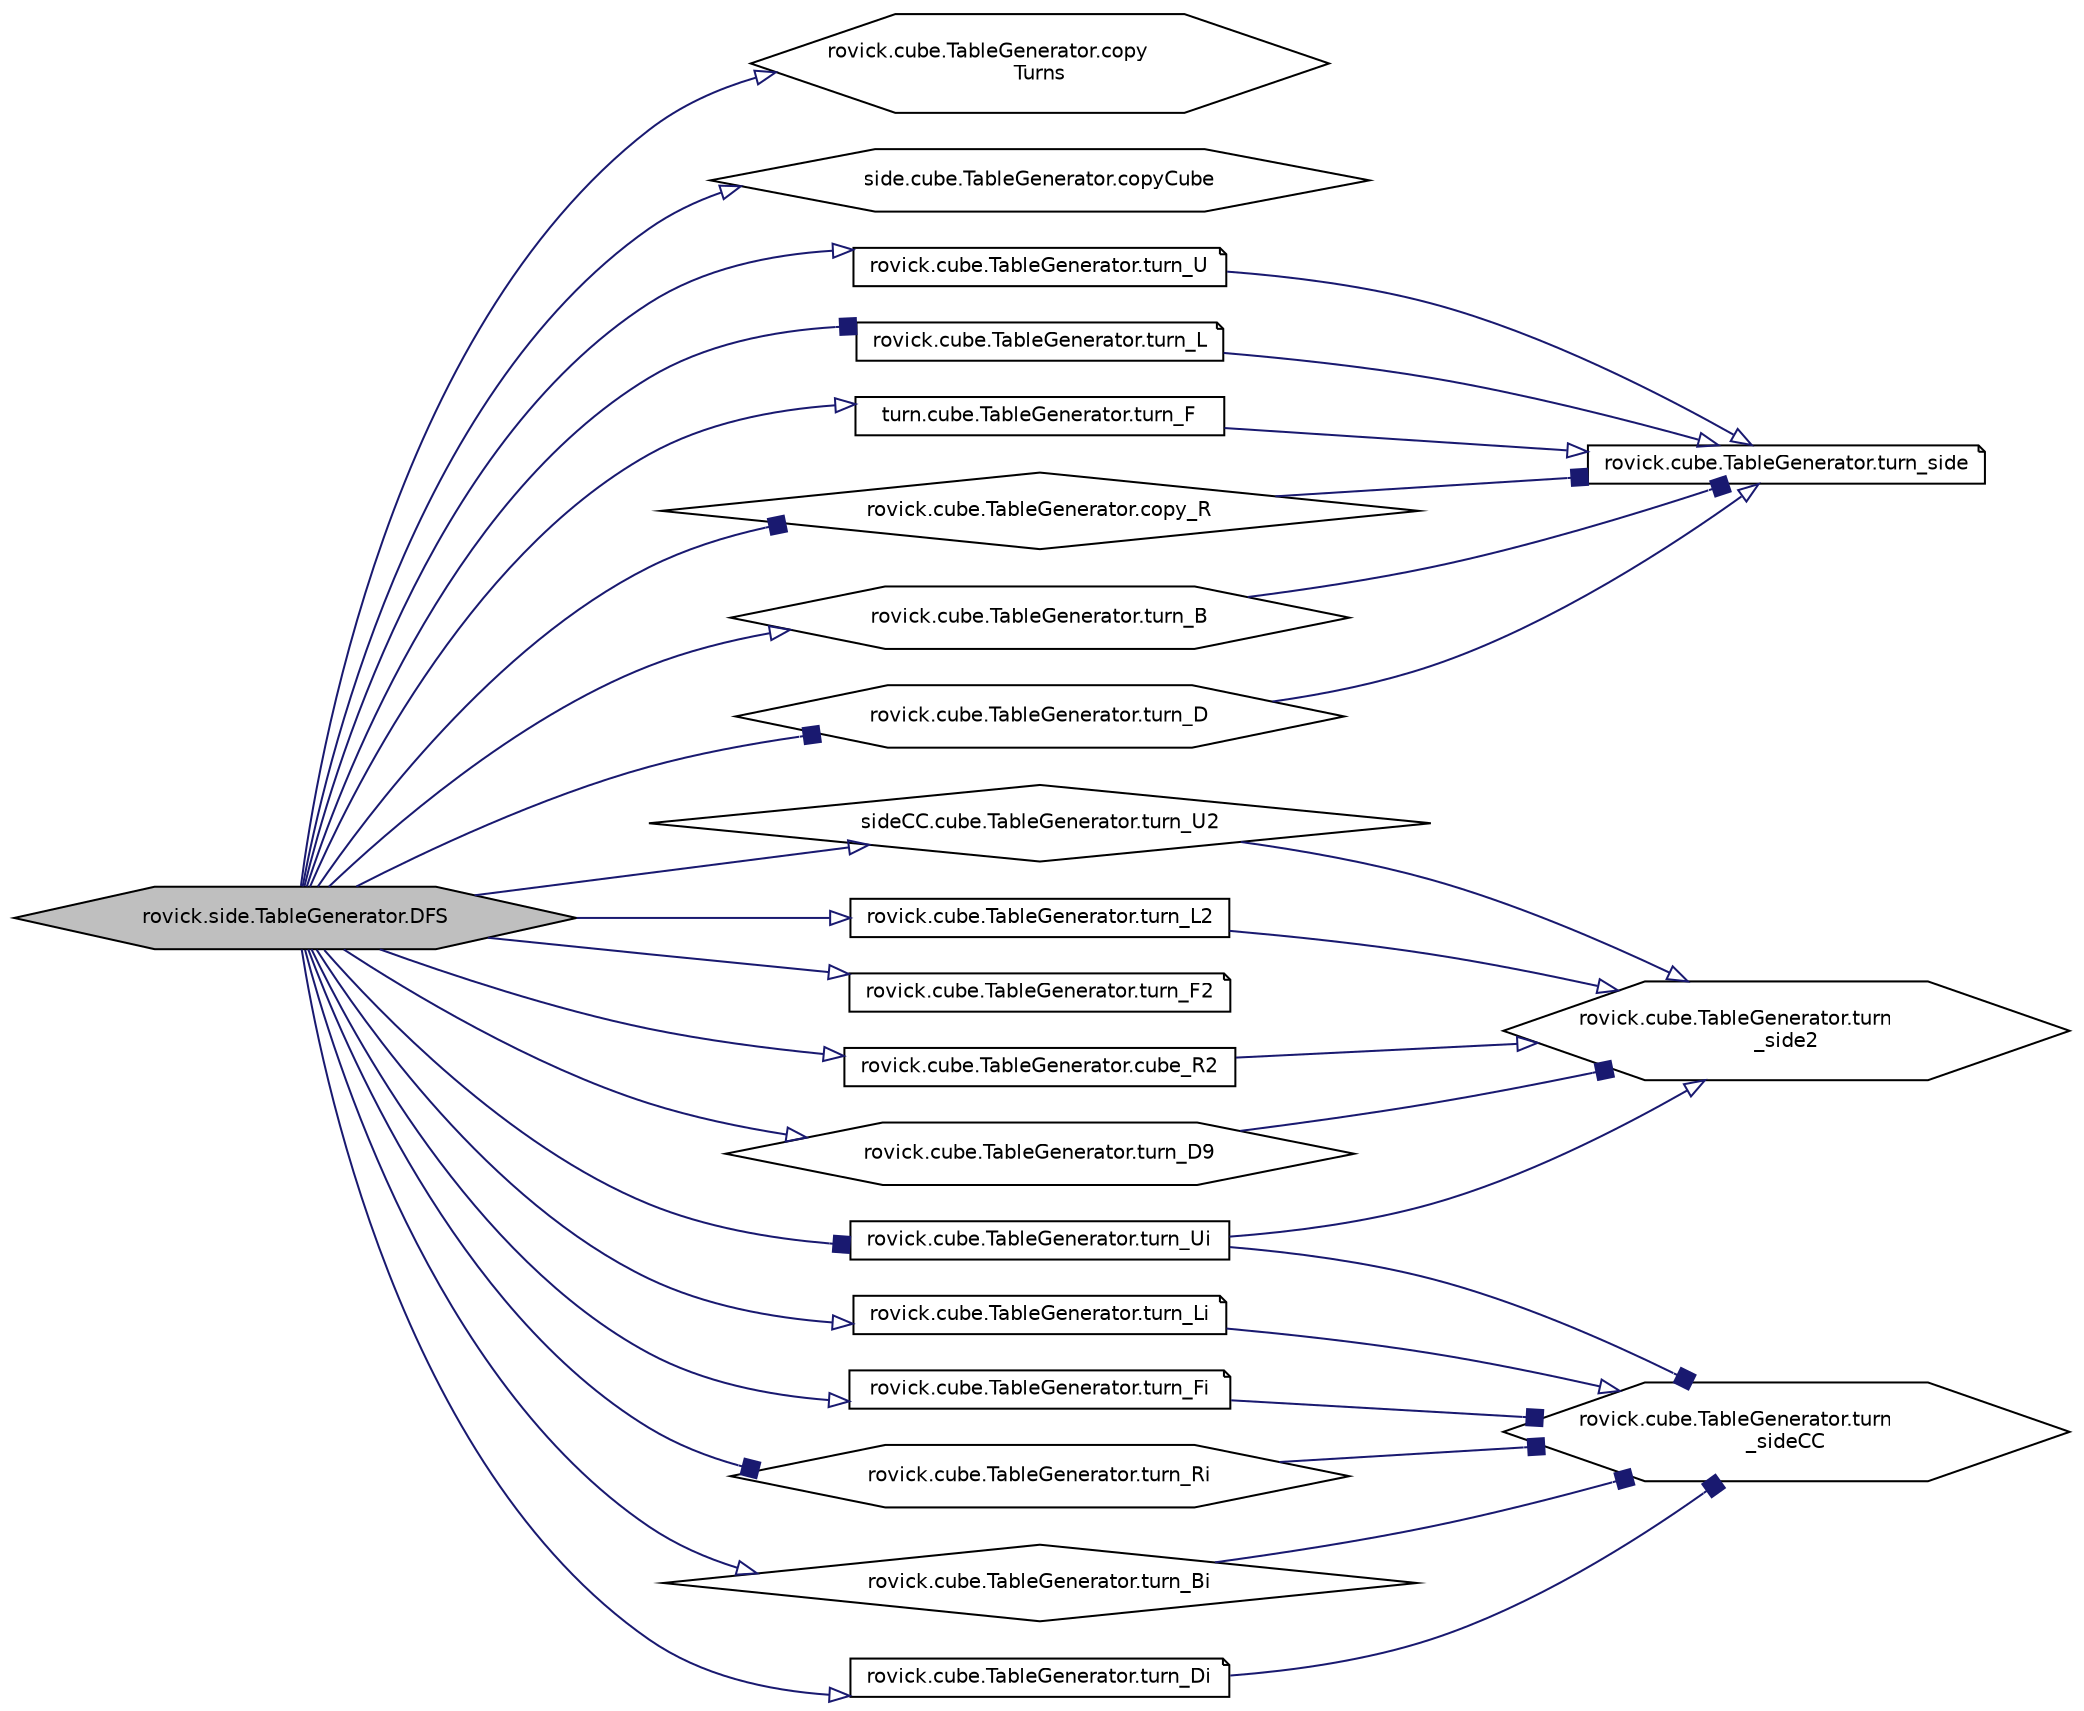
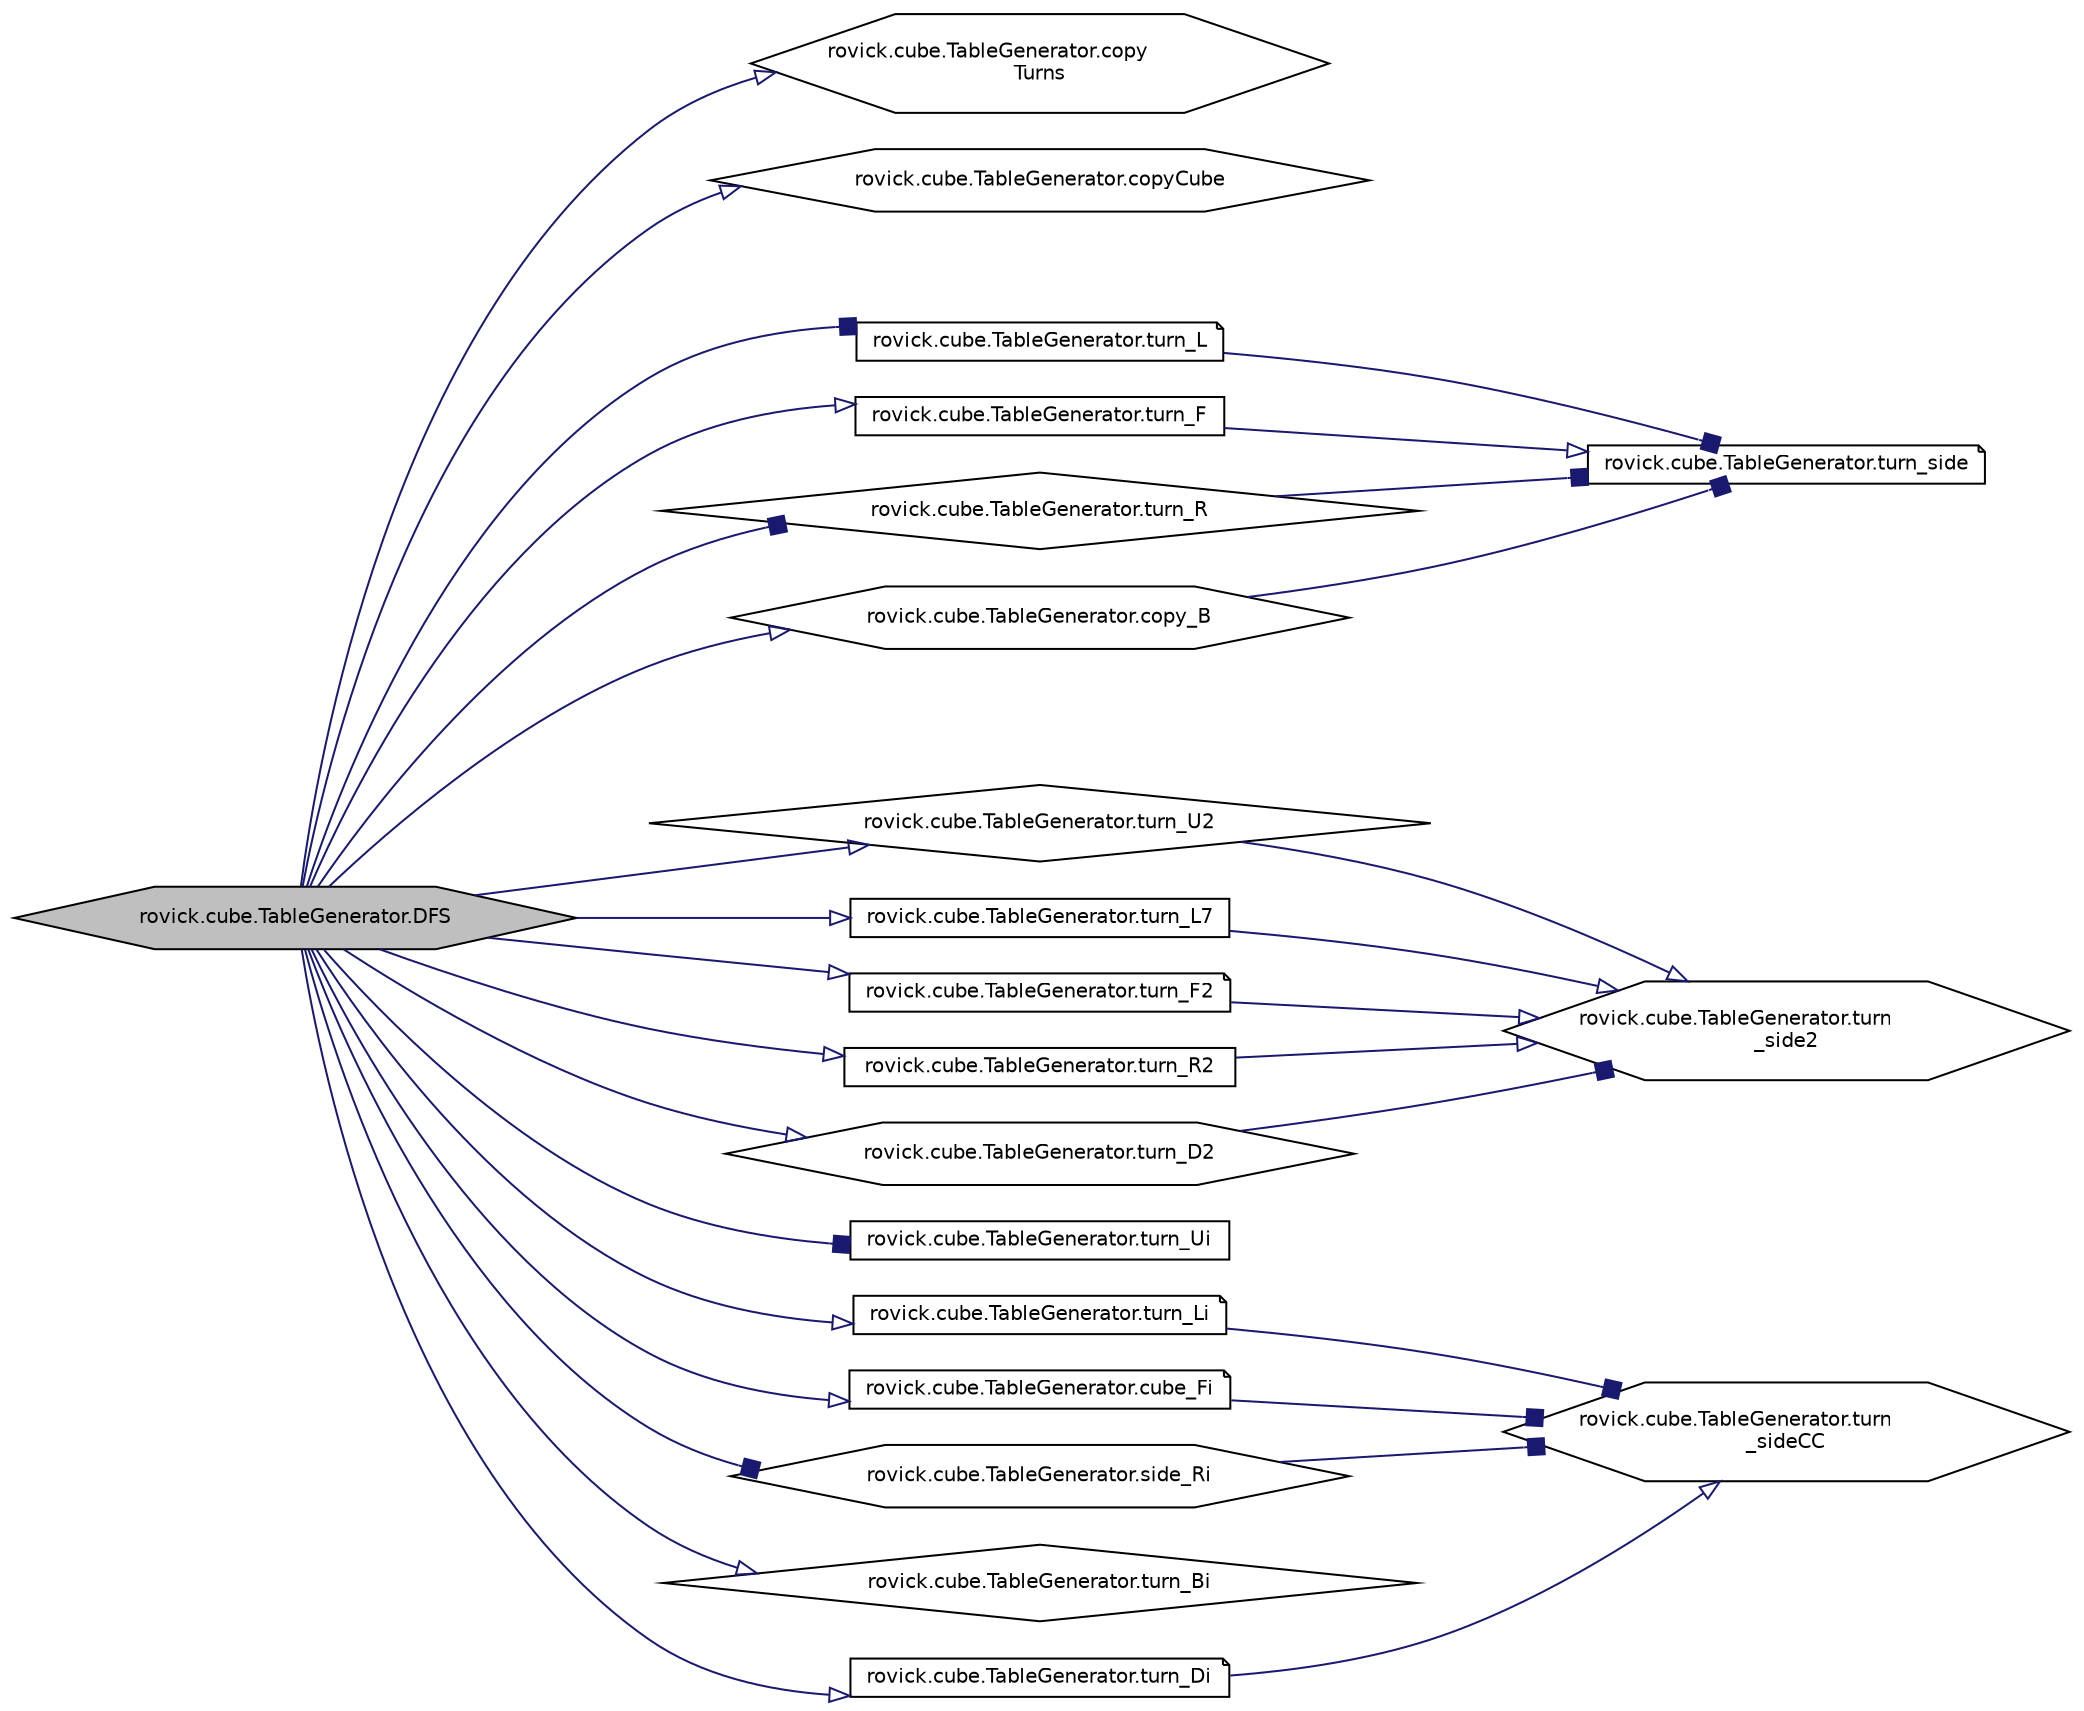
  digraph {
    rankdir=LR
    node [color=black fillcolor=white fontname=Helvetica fontsize=10 shape=hexagon style=filled]
    edge [arrowhead=onormal color=midnightblue fontname=Helvetica fontsize=10 labelfontname=Helvetica labelfontsize=10 style=solid]
-   n1 [fillcolor=grey75 fontcolor=black height=0.2 label="rovick.side.TableGenerator.DFS" width=0.4]
+   n1 [fillcolor=grey75 fontcolor=black height=0.2 label="rovick.cube.TableGenerator.DFS" width=0.4]
    n2 [height=0.2 label="rovick.cube.TableGenerator.copy\lTurns" width=0.4]
-   n3 [height=0.2 label="side.cube.TableGenerator.copyCube" width=0.4]
-   n4 [height=0.2 label="rovick.cube.TableGenerator.turn_U" shape=note width=0.4]
-   n5 [height=0.2 label="sideCC.cube.TableGenerator.turn_U2" shape=diamond width=0.4]
+   n3 [height=0.2 label="rovick.cube.TableGenerator.copyCube" width=0.4]
+   n5 [height=0.2 label="rovick.cube.TableGenerator.turn_U2" shape=diamond width=0.4]
    n6 [height=0.2 label="rovick.cube.TableGenerator.turn_Ui" shape=box width=0.4]
    n7 [height=0.2 label="rovick.cube.TableGenerator.turn_L" shape=note width=0.4]
-   n8 [height=0.2 label="rovick.cube.TableGenerator.turn_L2" shape=box width=0.4]
+   n8 [height=0.2 label="rovick.cube.TableGenerator.turn_L7" shape=box width=0.4]
    n9 [height=0.2 label="rovick.cube.TableGenerator.turn_Li" shape=note width=0.4]
-   n10 [height=0.2 label="turn.cube.TableGenerator.turn_F" shape=box width=0.4]
+   n10 [height=0.2 label="rovick.cube.TableGenerator.turn_F" shape=box width=0.4]
    n11 [height=0.2 label="rovick.cube.TableGenerator.turn_F2" shape=note width=0.4]
-   n12 [height=0.2 label="rovick.cube.TableGenerator.turn_Fi" shape=note width=0.4]
-   n13 [height=0.2 label="rovick.cube.TableGenerator.copy_R" shape=diamond width=0.4]
-   n14 [height=0.2 label="rovick.cube.TableGenerator.cube_R2" shape=box width=0.4]
-   n15 [height=0.2 label="rovick.cube.TableGenerator.turn_Ri" width=0.4]
-   n16 [height=0.2 label="rovick.cube.TableGenerator.turn_B" width=0.4]
+   n12 [height=0.2 label="rovick.cube.TableGenerator.cube_Fi" shape=note width=0.4]
+   n13 [height=0.2 label="rovick.cube.TableGenerator.turn_R" shape=diamond width=0.4]
+   n14 [height=0.2 label="rovick.cube.TableGenerator.turn_R2" shape=box width=0.4]
+   n15 [height=0.2 label="rovick.cube.TableGenerator.side_Ri" width=0.4]
+   n16 [height=0.2 label="rovick.cube.TableGenerator.copy_B" width=0.4]
    n17 [height=0.2 label="rovick.cube.TableGenerator.turn_Bi" shape=diamond width=0.4]
-   n18 [height=0.2 label="rovick.cube.TableGenerator.turn_D" width=0.4]
-   n19 [height=0.2 label="rovick.cube.TableGenerator.turn_D9" width=0.4]
+   n19 [height=0.2 label="rovick.cube.TableGenerator.turn_D2" width=0.4]
    n20 [height=0.2 label="rovick.cube.TableGenerator.turn_Di" shape=note width=0.4]
    n21 [height=0.2 label="rovick.cube.TableGenerator.turn_side" shape=note width=0.4]
    n22 [height=0.2 label="rovick.cube.TableGenerator.turn\l_side2" width=0.4]
    n23 [height=0.2 label="rovick.cube.TableGenerator.turn\l_sideCC" width=0.4]
    n1 -> n2
    n1 -> n3
-   n1 -> n4
    n1 -> n5
    n1 -> n6 [arrowhead=box]
    n1 -> n7 [arrowhead=box]
    n1 -> n8
    n1 -> n9
    n1 -> n10
    n1 -> n11
    n1 -> n12
    n1 -> n13 [arrowhead=box]
    n1 -> n14
    n1 -> n15 [arrowhead=box]
    n1 -> n16
    n1 -> n17
-   n1 -> n18 [arrowhead=box]
    n1 -> n19
    n1 -> n20
-   n4 -> n21
    n5 -> n22
-   n6 -> n23 [arrowhead=box]
-   n7 -> n21
+   n7 -> n21 [arrowhead=box]
    n8 -> n22
-   n9 -> n23
+   n9 -> n23 [arrowhead=box]
    n10 -> n21
-   n6 -> n22
+   n11 -> n22
    n12 -> n23 [arrowhead=box]
    n13 -> n21 [arrowhead=box]
    n14 -> n22
    n15 -> n23 [arrowhead=box]
    n16 -> n21 [arrowhead=box]
-   n17 -> n23 [arrowhead=box]
-   n18 -> n21
    n19 -> n22 [arrowhead=box]
-   n20 -> n23 [arrowhead=box]
+   n20 -> n23
  }
